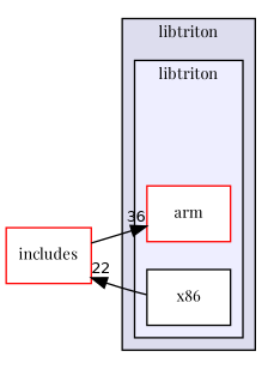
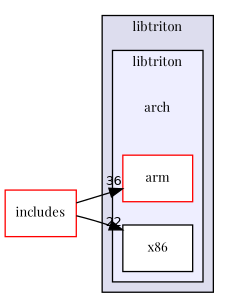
  digraph {
    compound=true
    fontname="Playfair Display"
    rankdir=LR
    node [fontname="Playfair Display" fontsize=10 shape=box color=red fillcolor=white style=filled]
    edge [fontname="Playfair Display" labeldistance=1.5 labelfontname=Helvetica labelfontsize=10]
+   n1 [label=arch shape=plaintext color="" fillcolor="" style=""]
    n2 [label=arm]
    n3 [color=black label=x86]
    n4 [label=includes]
    subgraph cluster_1 {
      bgcolor="#ddddee"
      fontsize=10
      label=libtriton
      pencolor=black
      subgraph cluster_2 {
        bgcolor="#eeeeff"
        fontsize=10
        label=libtriton
        pencolor=black
+       n1
        n2
        n3
      }
    }
-   n3 -> n4 [headlabel=22]
+   n4 -> n3 [headlabel=22]
    n4 -> n2 [headlabel=36]
  }
